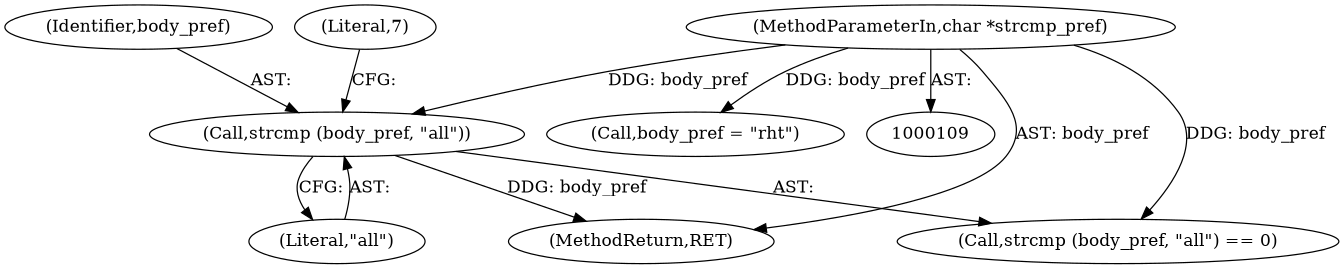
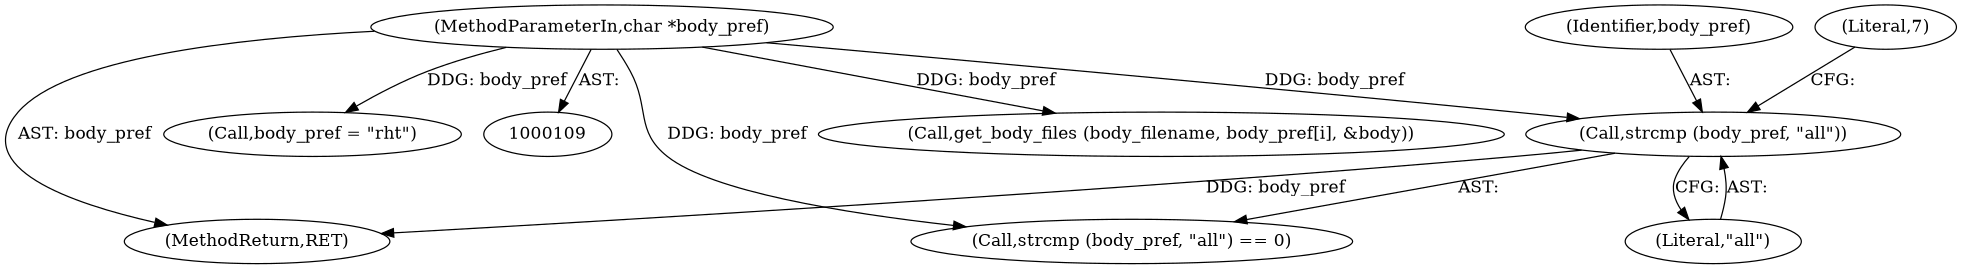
  digraph {
    fontname="DejaVu Serif"
    node [fontname="DejaVu Serif"]
    edge [fontname="DejaVu Serif"]
    n1 [label="(Call,strcmp (body_pref, \"all\"))"]
    n2 [label="(Call,strcmp (body_pref, \"all\") == 0)"]
    n3 [label="(Literal,\"all\")"]
    n4 [label="(MethodReturn,RET)"]
-   n5 [label="(MethodParameterIn,char *strcmp_pref)"]
+   n5 [label="(MethodParameterIn,char *body_pref)"]
+   n6 [label="(Call,get_body_files (body_filename, body_pref[i], &body))"]
    n7 [label="(Call,body_pref = \"rht\")"]
    1000109
    n9 [label="(Identifier,body_pref)"]
    n10 [label="(Literal,7)"]
    n1 -> n2 [label="AST: "]
    n1 -> n3 [label="CFG: "]
    n1 -> n4 [label="DDG: body_pref"]
    n3 -> n1 [label="AST: "]
    n5 -> n1 [label="DDG: body_pref"]
    n5 -> n2 [label="DDG: body_pref"]
    n5 -> n4 [label="AST: body_pref"]
+   n5 -> n6 [label="DDG: body_pref"]
    n5 -> n7 [label="DDG: body_pref"]
    n5 -> 1000109 [label="AST: "]
    n9 -> n1 [label="AST: "]
    n10 -> n1 [label="CFG: "]
  }
